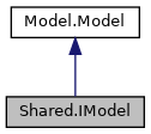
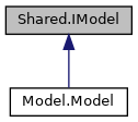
  digraph {
    node [color=black fontname=Helvetica fontsize=10 shape=record style=filled]
    n1 [fillcolor=grey75 fontcolor=black height=0.2 label="Shared.IModel" width=0.4]
    n2 [fillcolor=white height=0.2 label="Model.Model" width=0.4]
-   n2 -> n1 [color=midnightblue dir=back fontname=Helvetica fontsize=10 labelfontname=Helvetica labelfontsize=10 style=solid]
+   n1 -> n2 [color=midnightblue dir=back fontname=Helvetica fontsize=10 labelfontname=Helvetica labelfontsize=10 style=solid]
  }
